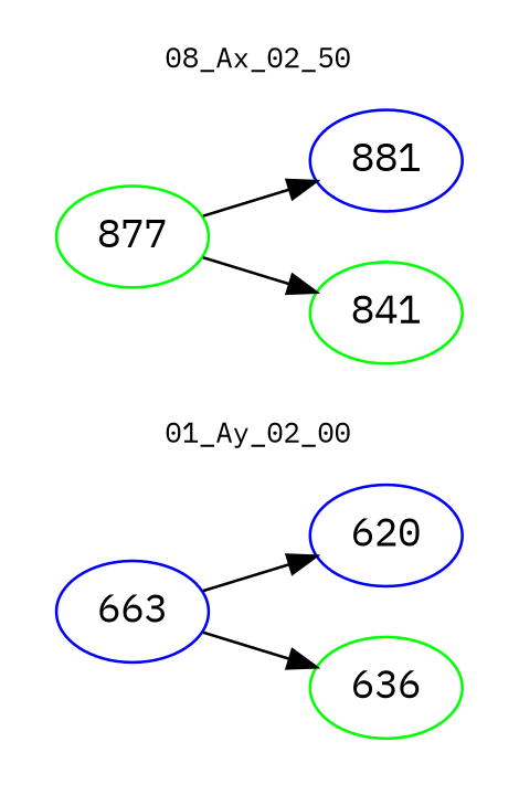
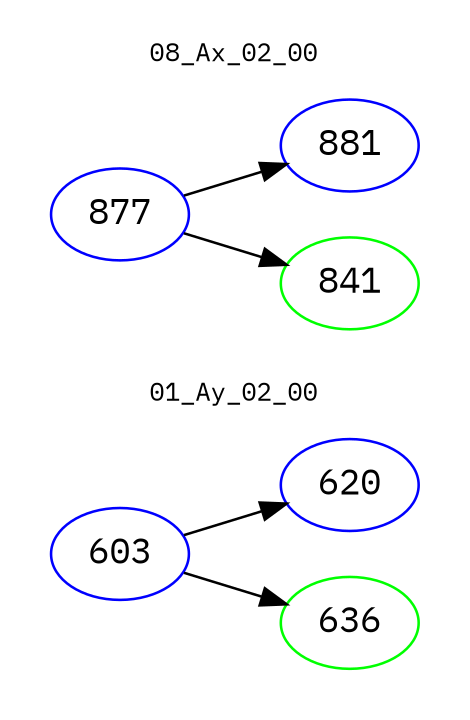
  digraph {
    fontname="IBM Plex Mono"
    rankdir=LR
    node [color=blue fontname="IBM Plex Mono"]
    edge [color=black fontname="IBM Plex Mono"]
-   n1 [label=663]
+   n1 [label=603]
    n2 [color=green label=636]
    n3 [label=620]
-   n4 [color=green label=877]
+   n4 [label=877]
    n5 [color=green label=841]
    n6 [label=881]
    subgraph cluster_1 {
      color=white
      fontsize=10
      label="01_Ay_02_00"
      n1
      n2
      n3
    }
    subgraph cluster_2 {
      color=white
      fontsize=10
-     label="08_Ax_02_50"
+     label="08_Ax_02_00"
      n4
      n5
      n6
    }
    n1 -> n2
    n1 -> n3
    n4 -> n5
    n4 -> n6
  }
